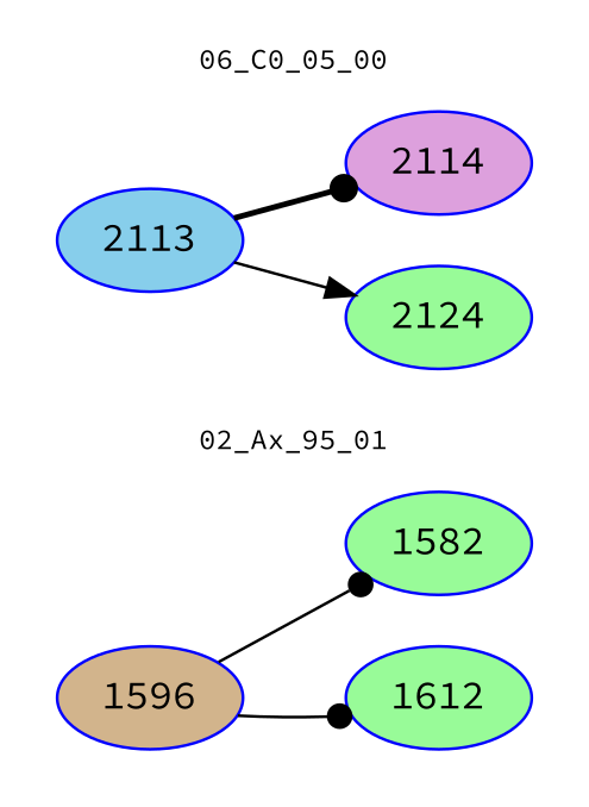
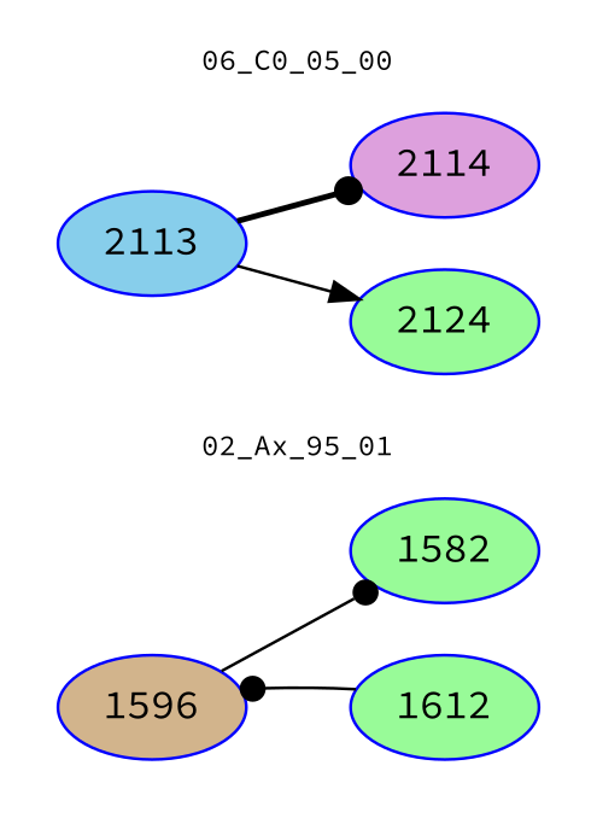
  digraph {
    fontname="Source Code Pro"
    rankdir=LR
    node [color=blue fillcolor=palegreen fontname="Source Code Pro" style=filled]
    edge [arrowhead=dot color=black fontname="Source Code Pro" style=solid]
    n1 [fillcolor=tan label=1596]
    n2 [label=1612]
    n3 [label=1582]
    n4 [fillcolor=skyblue label=2113]
    n5 [label=2124]
    n6 [fillcolor=plum label=2114]
    subgraph cluster_1 {
      color=white
      fontsize=10
      label="02_Ax_95_01"
      n1
      n2
      n3
    }
    subgraph cluster_2 {
      color=white
      fontsize=10
      label="06_C0_05_00"
      n4
      n5
      n6
    }
-   n1 -> n2
+   n2 -> n1
    n1 -> n3
    n4 -> n5 [arrowhead=normal]
    n4 -> n6 [style=bold]
  }
